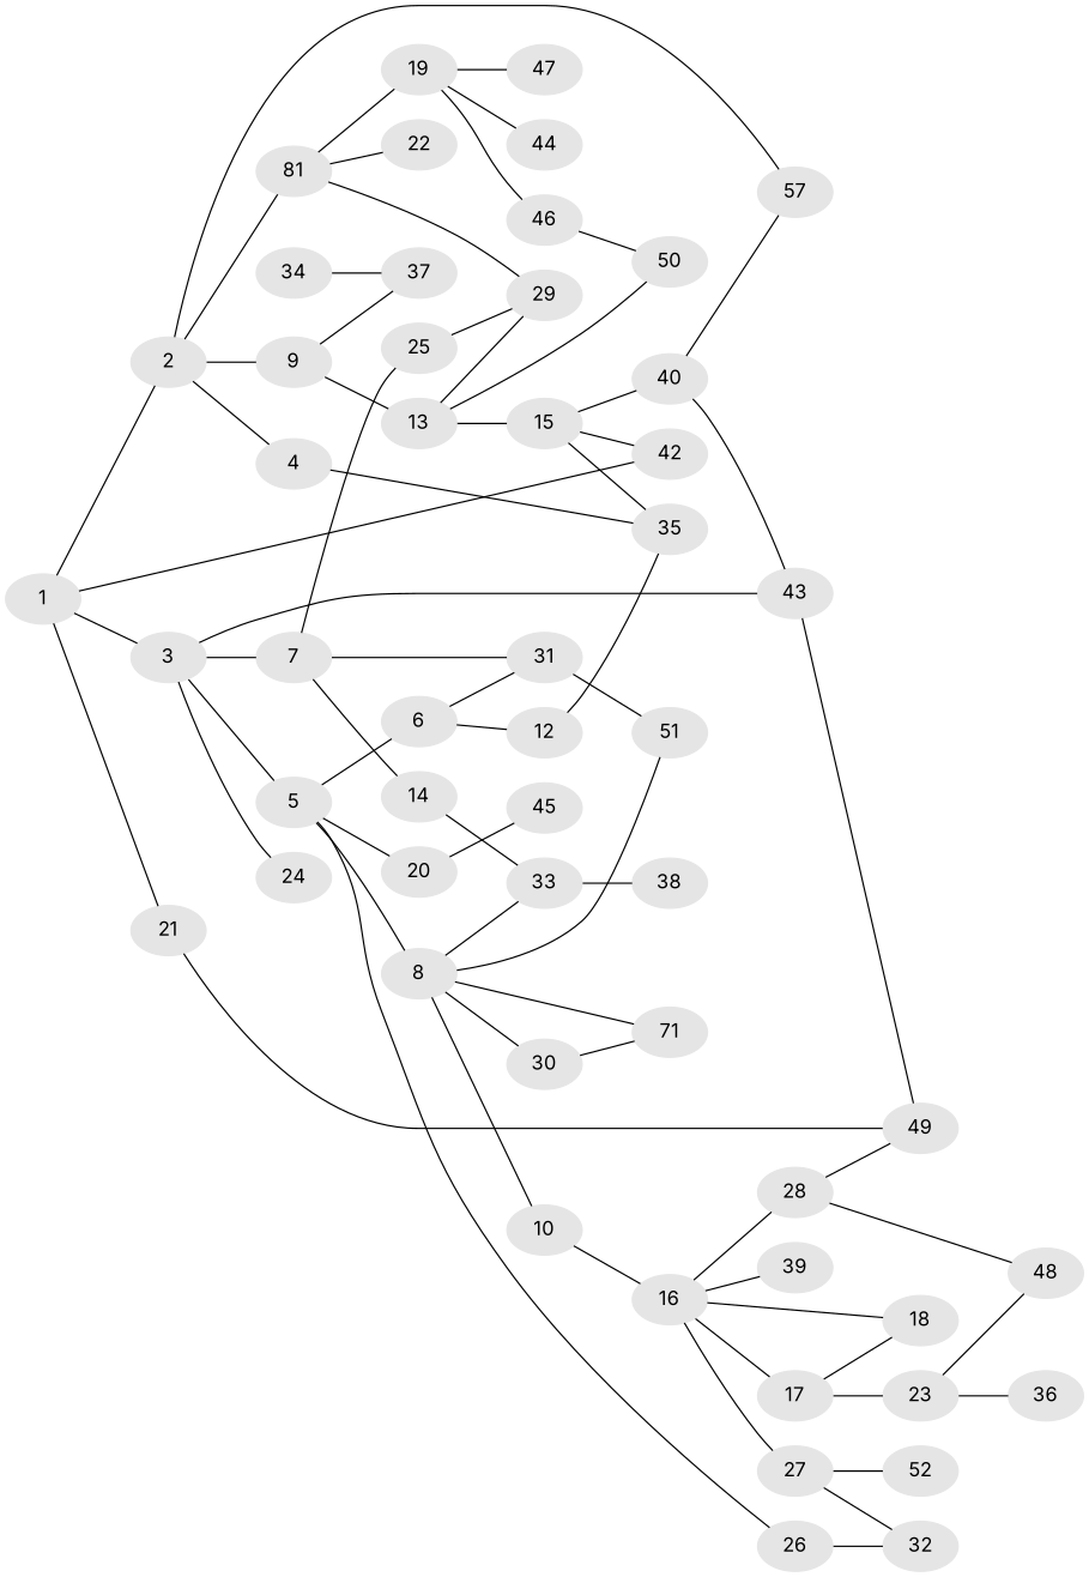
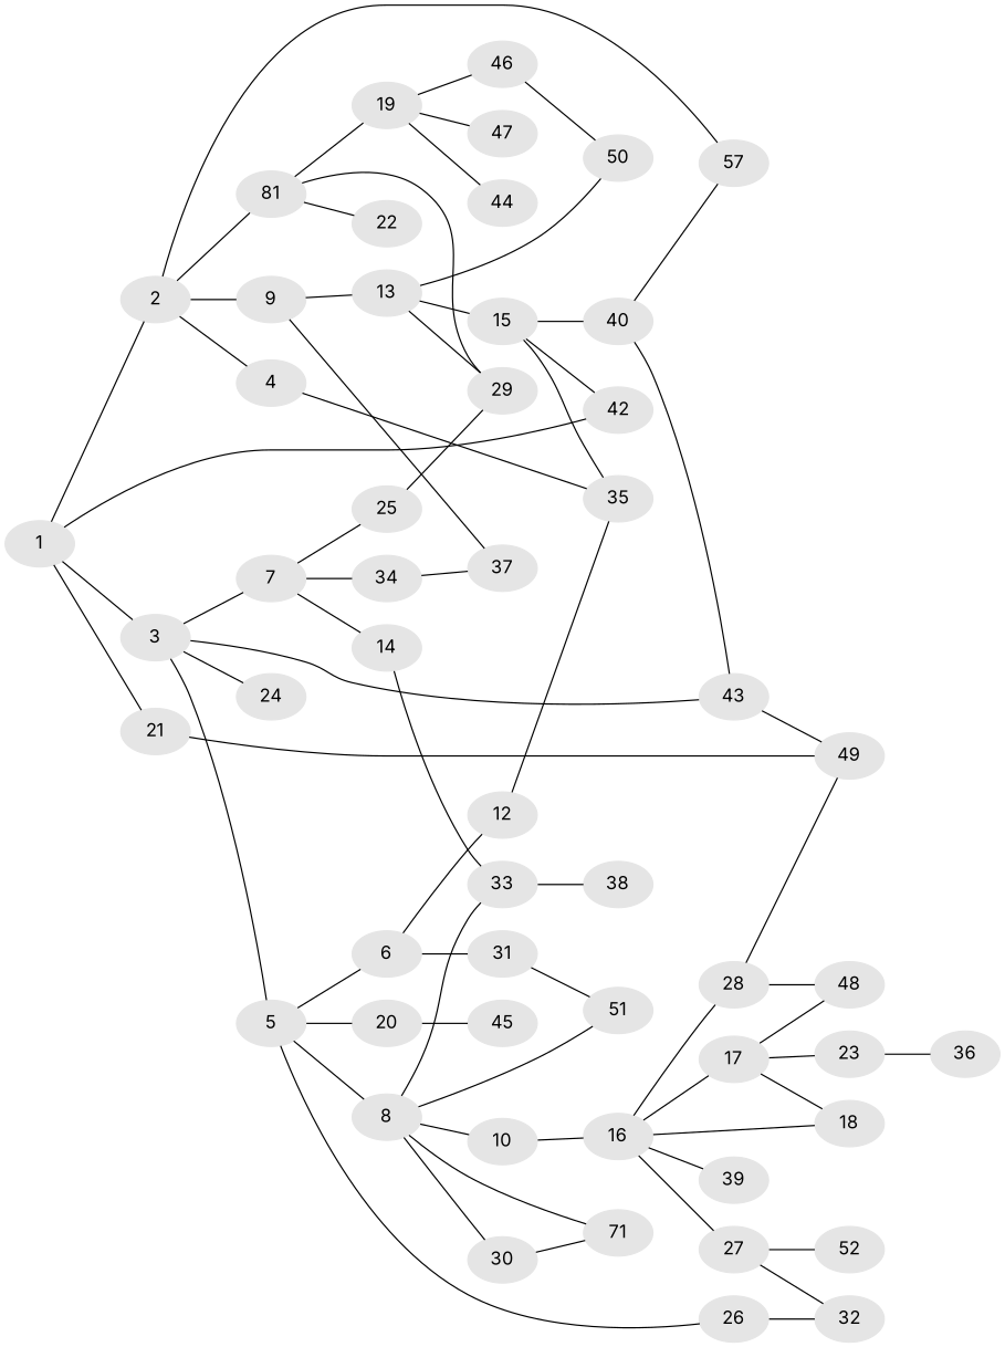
  graph {
    fontname=Inter
    rankdir=LR
    node [color=gray90 fontname=Inter style=filled]
    edge [fontname=Inter]
    1
    2
    3
    21
    42
    4
    9
    n8 [label=81]
    n9 [label=57]
    5
    7
    24
    43
    49
    35
    37
    13
    19
    22
    29
    6
    8
    20
    26
    14
    25
    34
    12
    31
    10
    30
    33
    n33 [label=71]
    51
    45
    32
    16
    38
    15
    50
    17
    18
    27
    28
    39
    44
    46
    47
    40
    23
    52
    48
    36
    1 -- 2
    1 -- 3
    1 -- 21
    1 -- 42
    2 -- 4
    2 -- 9
    2 -- n8
    2 -- n9
    3 -- 5
    3 -- 7
    3 -- 24
    3 -- 43
    21 -- 49
    4 -- 35
    9 -- 37
    9 -- 13
    n8 -- 19
    n8 -- 22
    n8 -- 29
    5 -- 6
    5 -- 8
    5 -- 20
    5 -- 26
    7 -- 14
    7 -- 25
-   7 -- 31
+   7 -- 34
    43 -- 49
    13 -- 29
    13 -- 15
    13 -- 50
    19 -- 44
    19 -- 46
    19 -- 47
    6 -- 12
    6 -- 31
    8 -- 10
    8 -- 30
    8 -- 33
    8 -- n33
    8 -- 51
    20 -- 45
    26 -- 32
    14 -- 33
    25 -- 29
    34 -- 37
    12 -- 35
    31 -- 51
    10 -- 16
    30 -- n33
    33 -- 38
    16 -- 17
    16 -- 18
    16 -- 27
    16 -- 28
    16 -- 39
    15 -- 42
    15 -- 35
    15 -- 40
    17 -- 18
    17 -- 23
    27 -- 32
    27 -- 52
    28 -- 49
    28 -- 48
    46 -- 50
    40 -- n9
    40 -- 43
-   23 -- 48
+   17 -- 48
    23 -- 36
  }
